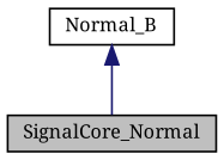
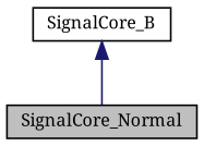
  digraph {
    fontname="Noto Serif"
    node [color=black fontname="Noto Serif" fontsize=10 shape=record style=filled]
    n1 [fillcolor=grey75 fontcolor=black height=0.2 label=SignalCore_Normal width=0.4]
-   n2 [fillcolor=white height=0.2 label=Normal_B width=0.4]
+   n2 [fillcolor=white height=0.2 label=SignalCore_B width=0.4]
    n2 -> n1 [color=midnightblue dir=back fontname="Noto Serif" fontsize=10 labelfontname=Helvetica labelfontsize=10 style=solid]
  }
